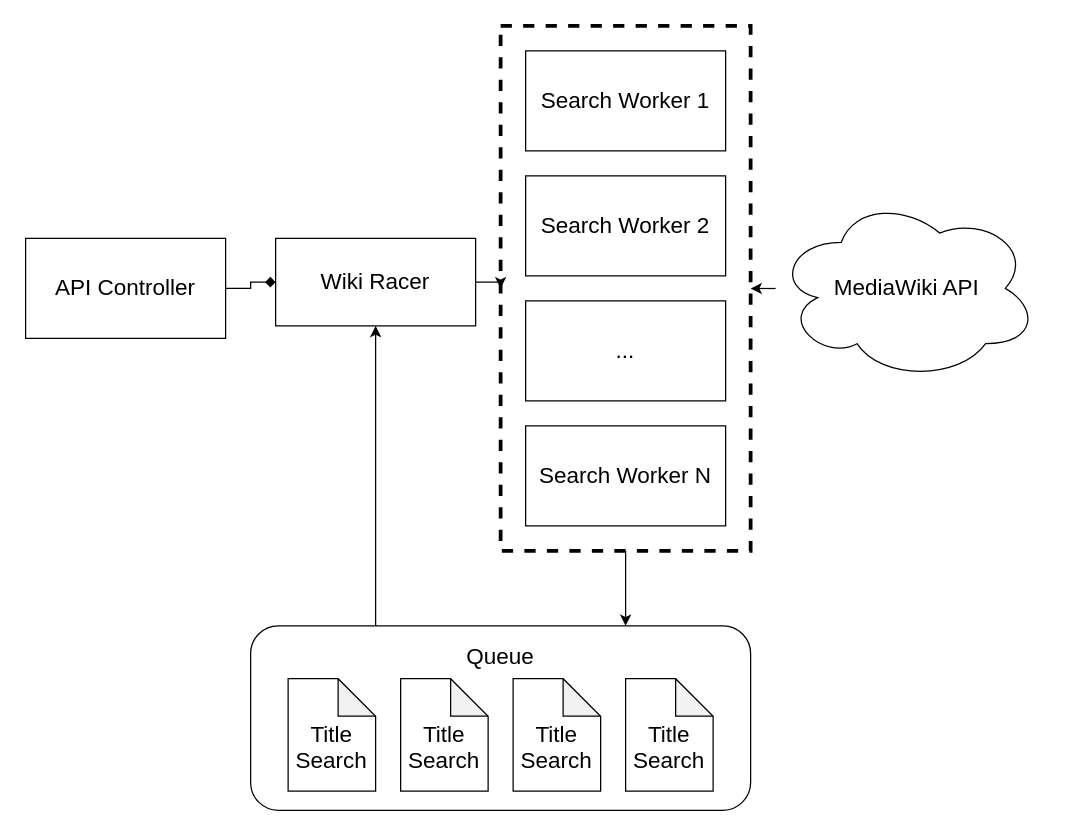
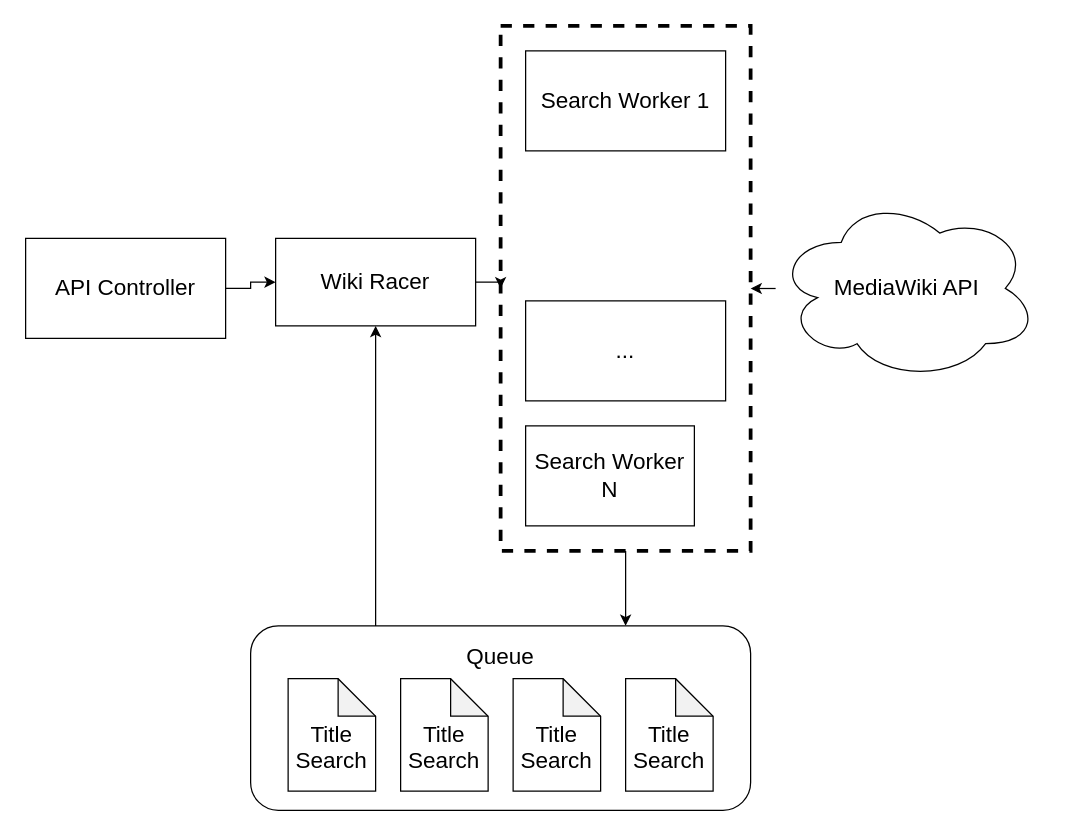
  <mxCell id="0" />
  <mxCell id="1" parent="0" />
  <mxCell id="2" style="edgeStyle=orthogonalEdgeStyle;rounded=0;orthogonalLoop=1;jettySize=auto;html=1;exitX=0.5;exitY=1;exitDx=0;exitDy=0;entryX=0.75;entryY=0;entryDx=0;entryDy=0;fontSize=18;" parent="1" source="3" target="5" edge="1"><mxGeometry relative="1" as="geometry" /></mxCell>
  <mxCell id="3" value="" style="rounded=0;whiteSpace=wrap;html=1;fontSize=18;fillColor=none;dashed=1;strokeWidth=3;" parent="1" vertex="1"><mxGeometry x="400" y="20" width="200" height="420" as="geometry" /></mxCell>
  <mxCell id="4" style="edgeStyle=orthogonalEdgeStyle;rounded=0;orthogonalLoop=1;jettySize=auto;html=1;exitX=0.25;exitY=0;exitDx=0;exitDy=0;fontSize=18;" parent="1" source="5" target="9" edge="1"><mxGeometry relative="1" as="geometry" /></mxCell>
  <mxCell id="5" value="" style="rounded=1;whiteSpace=wrap;html=1;" parent="1" vertex="1"><mxGeometry x="200" y="500" width="400" height="147.5" as="geometry" /></mxCell>
  <mxCell id="6" value="Search Worker 1" style="rounded=0;whiteSpace=wrap;html=1;fontSize=18;" parent="1" vertex="1"><mxGeometry x="420" y="40" width="160" height="80" as="geometry" /></mxCell>
  <mxCell id="7" value="Queue" style="text;html=1;strokeColor=none;fillColor=none;align=center;verticalAlign=middle;whiteSpace=wrap;rounded=0;fontSize=18;" parent="1" vertex="1"><mxGeometry x="370" y="515.25" width="60" height="20" as="geometry" /></mxCell>
  <mxCell id="8" style="edgeStyle=orthogonalEdgeStyle;rounded=0;orthogonalLoop=1;jettySize=auto;html=1;" parent="1" source="9" target="3" edge="1"><mxGeometry relative="1" as="geometry" /></mxCell>
  <mxCell id="9" value="Wiki Racer" style="rounded=0;whiteSpace=wrap;html=1;fontSize=18;" parent="1" vertex="1"><mxGeometry x="220" y="190" width="160" height="70" as="geometry" /></mxCell>
  <mxCell id="10" value="&lt;br&gt;Title&lt;br&gt;Search" style="shape=note;whiteSpace=wrap;html=1;backgroundOutline=1;darkOpacity=0.05;fontSize=18;" parent="1" vertex="1"><mxGeometry x="230" y="542.25" width="70" height="90" as="geometry" /></mxCell>
  <mxCell id="11" value="&lt;br&gt;Title&lt;br&gt;Search" style="shape=note;whiteSpace=wrap;html=1;backgroundOutline=1;darkOpacity=0.05;fontSize=18;" parent="1" vertex="1"><mxGeometry x="320" y="542.25" width="70" height="90" as="geometry" /></mxCell>
  <mxCell id="12" value="&lt;br&gt;Title&lt;br&gt;Search" style="shape=note;whiteSpace=wrap;html=1;backgroundOutline=1;darkOpacity=0.05;fontSize=18;" parent="1" vertex="1"><mxGeometry x="410" y="542.25" width="70" height="90" as="geometry" /></mxCell>
  <mxCell id="13" value="&lt;br&gt;Title&lt;br&gt;Search" style="shape=note;whiteSpace=wrap;html=1;backgroundOutline=1;darkOpacity=0.05;fontSize=18;" parent="1" vertex="1"><mxGeometry x="500" y="542.25" width="70" height="90" as="geometry" /></mxCell>
- <mxCell id="14" value="Search Worker 2" style="rounded=0;whiteSpace=wrap;html=1;fontSize=18;" parent="1" vertex="1"><mxGeometry x="420" y="140" width="160" height="80" as="geometry" /></mxCell>
  <mxCell id="15" value="..." style="rounded=0;whiteSpace=wrap;html=1;fontSize=18;" parent="1" vertex="1"><mxGeometry x="420" y="240" width="160" height="80" as="geometry" /></mxCell>
- <mxCell id="16" value="Search Worker N" style="rounded=0;whiteSpace=wrap;html=1;fontSize=18;" parent="1" vertex="1"><mxGeometry x="420" y="340" width="160" height="80" as="geometry" /></mxCell>
+ <mxCell id="16" value="Search Worker N" style="rounded=0;whiteSpace=wrap;html=1;fontSize=18;" parent="1" vertex="1"><mxGeometry x="420" y="340" width="135" height="80" as="geometry" /></mxCell>
  <mxCell id="17" style="edgeStyle=orthogonalEdgeStyle;rounded=0;orthogonalLoop=1;jettySize=auto;html=1;fontSize=18;" parent="1" source="18" target="3" edge="1"><mxGeometry relative="1" as="geometry" /></mxCell>
  <mxCell id="18" value="MediaWiki API" style="ellipse;shape=cloud;whiteSpace=wrap;html=1;strokeWidth=1;fillColor=none;fontSize=18;" parent="1" vertex="1"><mxGeometry x="620" y="156.25" width="210" height="147.5" as="geometry" /></mxCell>
- <mxCell id="19" style="edgeStyle=orthogonalEdgeStyle;rounded=0;orthogonalLoop=1;jettySize=auto;html=1;fontSize=18;endArrow=diamond;" parent="1" source="20" target="9" edge="1"><mxGeometry relative="1" as="geometry" /></mxCell>
+ <mxCell id="19" style="edgeStyle=orthogonalEdgeStyle;rounded=0;orthogonalLoop=1;jettySize=auto;html=1;fontSize=18;" parent="1" source="20" target="9" edge="1"><mxGeometry relative="1" as="geometry" /></mxCell>
  <mxCell id="20" value="API Controller" style="rounded=0;whiteSpace=wrap;html=1;fontSize=18;" parent="1" vertex="1"><mxGeometry x="20" y="190" width="160" height="80" as="geometry" /></mxCell>
